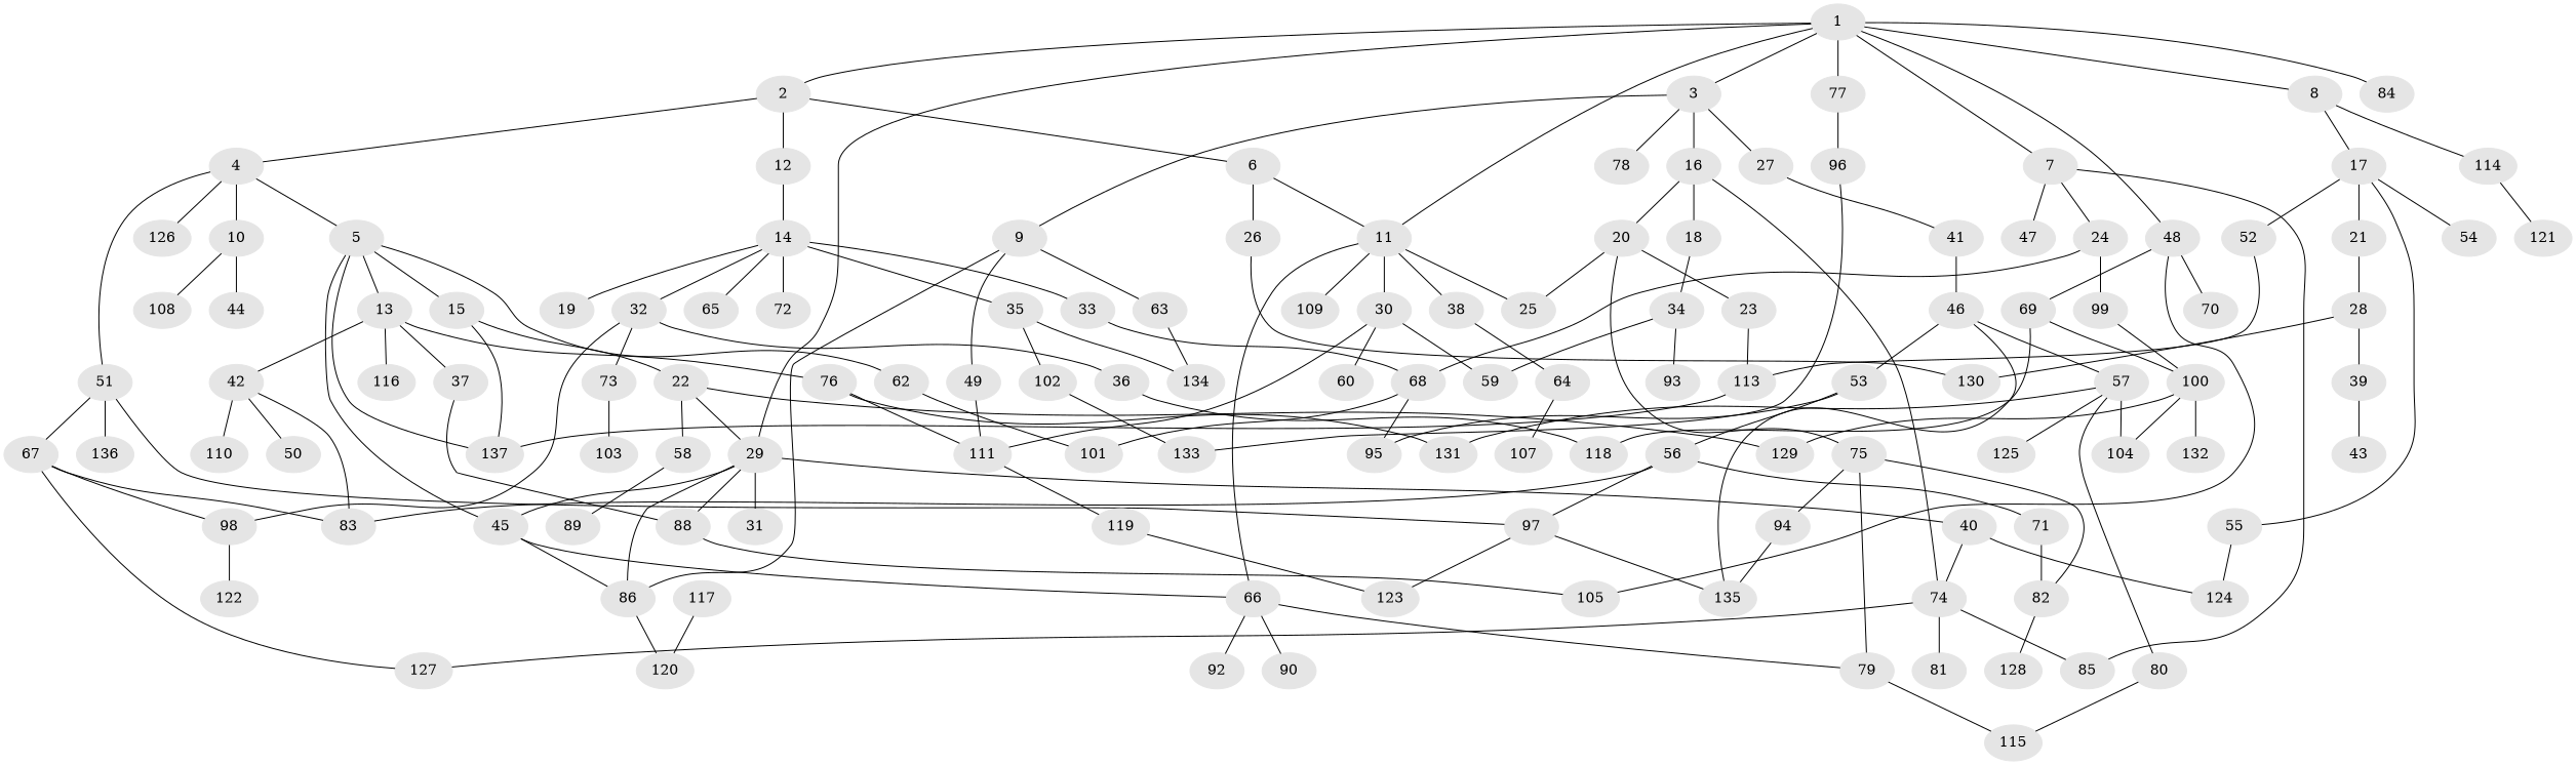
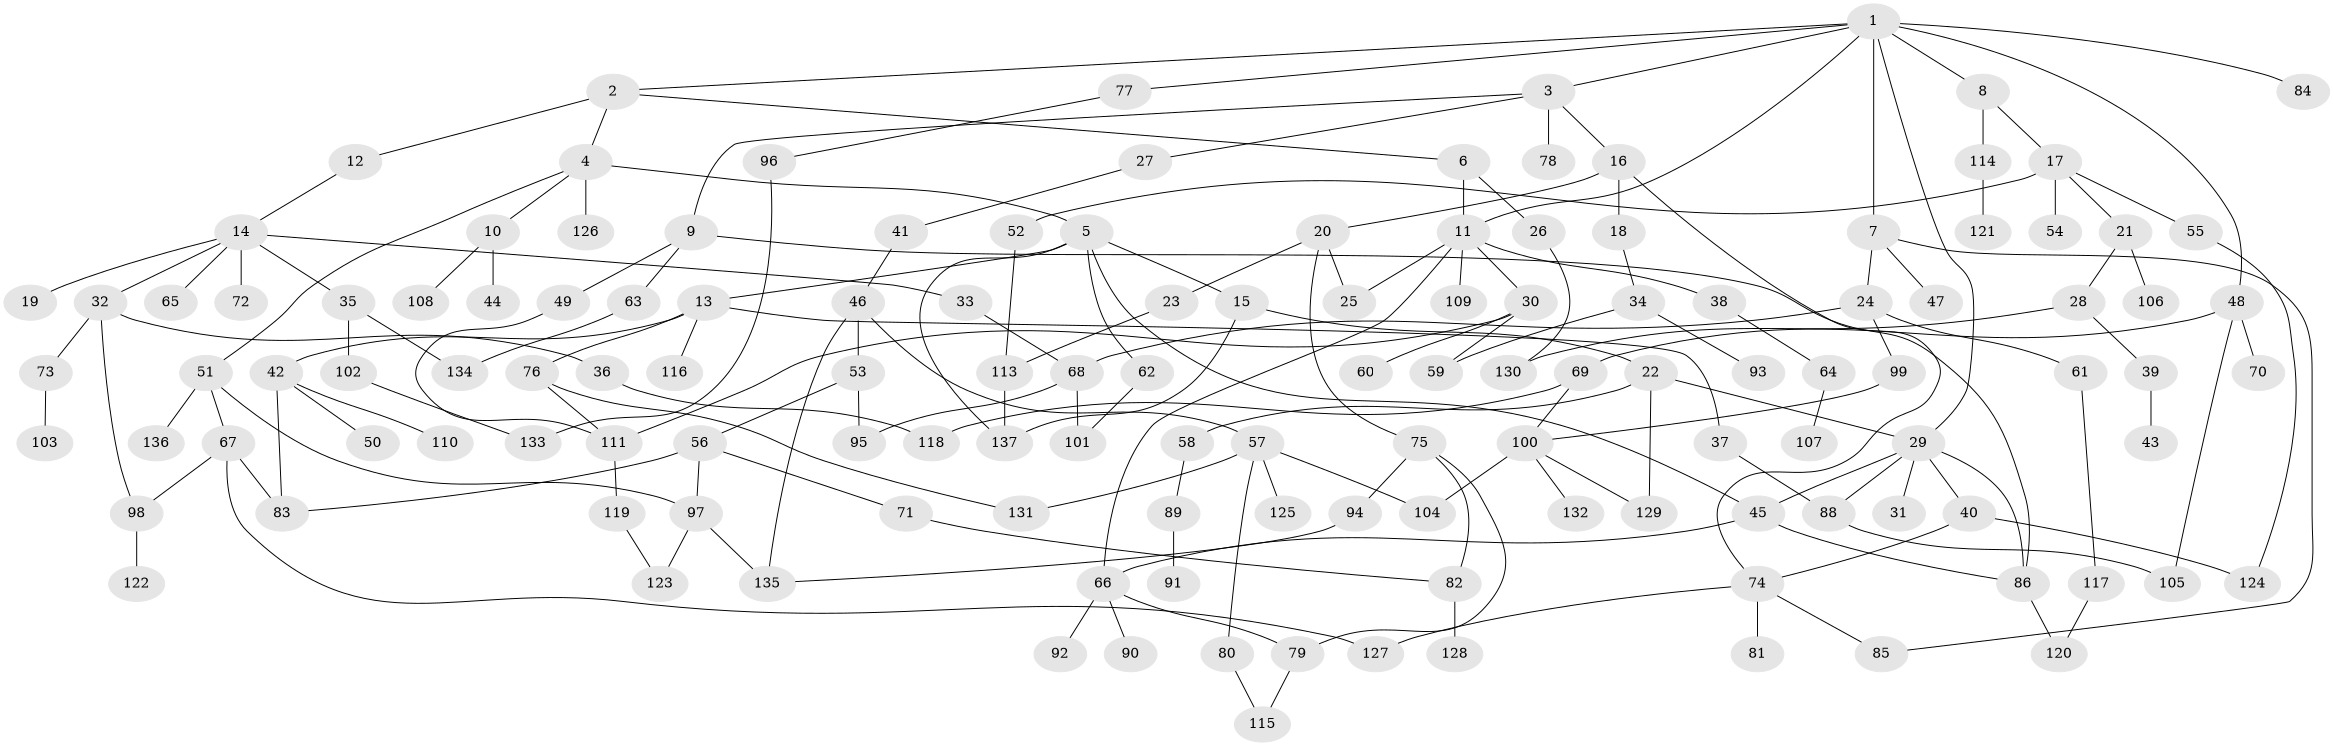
  graph {
    node [color=gray90 style=filled]
    1
    2
    3
    7
    8
    11
    29
    48
    77
    84
    4
    6
    12
    9
    16
    27
    78
    24
    47
    85
    17
    114
    25
    30
    38
    66
    109
    45
    86
    31
    40
    88
    69
    70
    105
    96
    5
    10
    51
    126
    26
    14
    49
    63
    18
    20
    74
    41
    13
    15
    62
    137
    44
    108
    67
    97
    136
    37
    42
    76
    116
    22
    101
    130
+   61
    68
    99
    21
    52
    54
    55
    121
    111
    134
    120
    59
    60
    64
    79
    90
    92
    19
    32
    33
    35
    65
    72
    50
    83
    110
    131
    36
    73
    98
    102
    58
    129
    34
    23
    75
    127
    81
    28
+   106
    113
    124
    93
    82
    94
    39
    89
    117
    95
    100
    46
    43
    119
    118
    103
    122
    133
    107
    53
    57
    135
    56
    80
    104
    125
    123
    71
    115
+   91
    132
    128
    1 -- 2
    1 -- 3
    1 -- 7
    1 -- 8
    1 -- 11
    1 -- 29
    1 -- 48
    1 -- 77
    1 -- 84
    2 -- 4
    2 -- 6
    2 -- 12
    3 -- 9
    3 -- 16
    3 -- 27
    3 -- 78
    7 -- 24
    7 -- 47
    7 -- 85
    8 -- 17
    8 -- 114
    11 -- 25
    11 -- 30
    11 -- 38
    11 -- 66
    11 -- 109
    29 -- 45
    29 -- 86
    29 -- 31
    29 -- 40
    29 -- 88
    48 -- 69
    48 -- 70
    48 -- 105
    77 -- 96
    4 -- 5
    4 -- 10
    4 -- 51
    4 -- 126
    6 -- 11
    6 -- 26
    12 -- 14
    9 -- 86
    9 -- 49
    9 -- 63
    16 -- 18
    16 -- 20
    16 -- 74
    27 -- 41
+   24 -- 61
    24 -- 68
    24 -- 99
    17 -- 21
    17 -- 52
    17 -- 54
    17 -- 55
    114 -- 121
    30 -- 111
    30 -- 59
    30 -- 60
    38 -- 64
    66 -- 79
    66 -- 90
    66 -- 92
    45 -- 66
    45 -- 86
    86 -- 120
    40 -- 74
    40 -- 124
    88 -- 105
    69 -- 100
    69 -- 118
    96 -- 133
    5 -- 45
    5 -- 13
    5 -- 15
    5 -- 62
    5 -- 137
    10 -- 44
    10 -- 108
    51 -- 67
    51 -- 97
    51 -- 136
    26 -- 130
    14 -- 19
    14 -- 32
    14 -- 33
    14 -- 35
    14 -- 65
    14 -- 72
    49 -- 111
    63 -- 134
    18 -- 34
    20 -- 25
    20 -- 23
    20 -- 75
    74 -- 85
    74 -- 127
    74 -- 81
    41 -- 46
    13 -- 37
    13 -- 42
    13 -- 76
    13 -- 116
    15 -- 137
    15 -- 22
    62 -- 101
    67 -- 83
    67 -- 98
    67 -- 127
    97 -- 135
    97 -- 123
    37 -- 88
    42 -- 50
    42 -- 83
    42 -- 110
    76 -- 111
    76 -- 131
    22 -- 29
    22 -- 58
    22 -- 129
+   61 -- 117
    68 -- 101
    68 -- 95
    99 -- 100
    21 -- 28
+   21 -- 106
    52 -- 113
    55 -- 124
    111 -- 119
    64 -- 107
    79 -- 115
    32 -- 36
    32 -- 73
    32 -- 98
    33 -- 68
    35 -- 134
    35 -- 102
    36 -- 118
    73 -- 103
    98 -- 122
    102 -- 133
    58 -- 89
    34 -- 59
    34 -- 93
    23 -- 113
    75 -- 79
    75 -- 82
    75 -- 94
    28 -- 130
    28 -- 39
    113 -- 137
    82 -- 128
    94 -- 135
    39 -- 43
+   89 -- 91
    117 -- 120
    100 -- 129
    100 -- 104
    100 -- 132
    46 -- 53
    46 -- 57
    46 -- 135
    119 -- 123
    53 -- 95
    53 -- 56
    57 -- 131
    57 -- 80
    57 -- 104
    57 -- 125
    56 -- 97
    56 -- 83
    56 -- 71
    80 -- 115
    71 -- 82
  }
